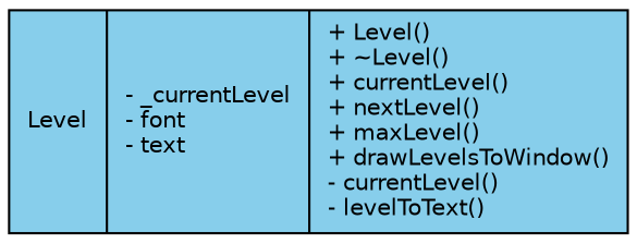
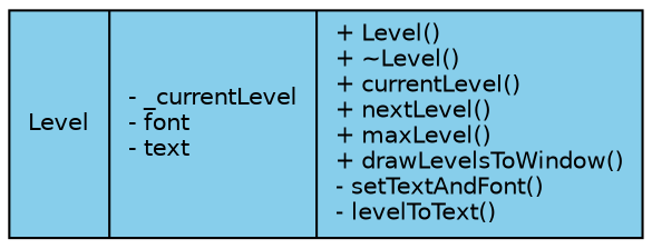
  digraph {
    rankdir=LR
-   n1 [color=black fillcolor=skyblue fontcolor=black fontname=Helvetica fontsize=10 height=0.2 label="{Level\n|- _currentLevel\l- font\l- text\l|+ Level()\l+ ~Level()\l+ currentLevel()\l+ nextLevel()\l+ maxLevel()\l+ drawLevelsToWindow()\l- currentLevel()\l- levelToText()\l}" shape=record style=filled width=0.4]
+   n1 [color=black fillcolor=skyblue fontcolor=black fontname=Helvetica fontsize=10 height=0.2 label="{Level\n|- _currentLevel\l- font\l- text\l|+ Level()\l+ ~Level()\l+ currentLevel()\l+ nextLevel()\l+ maxLevel()\l+ drawLevelsToWindow()\l- setTextAndFont()\l- levelToText()\l}" shape=record style=filled width=0.4]
  }
